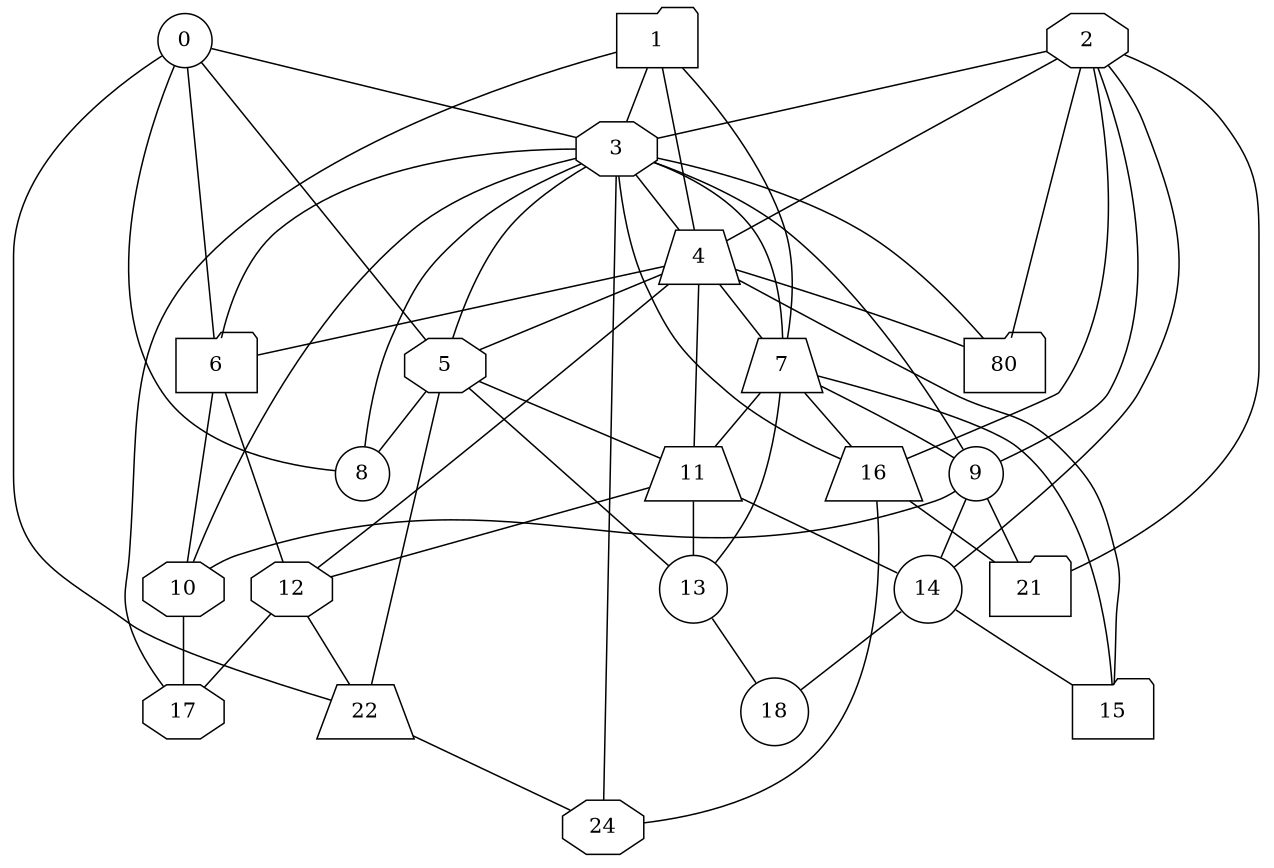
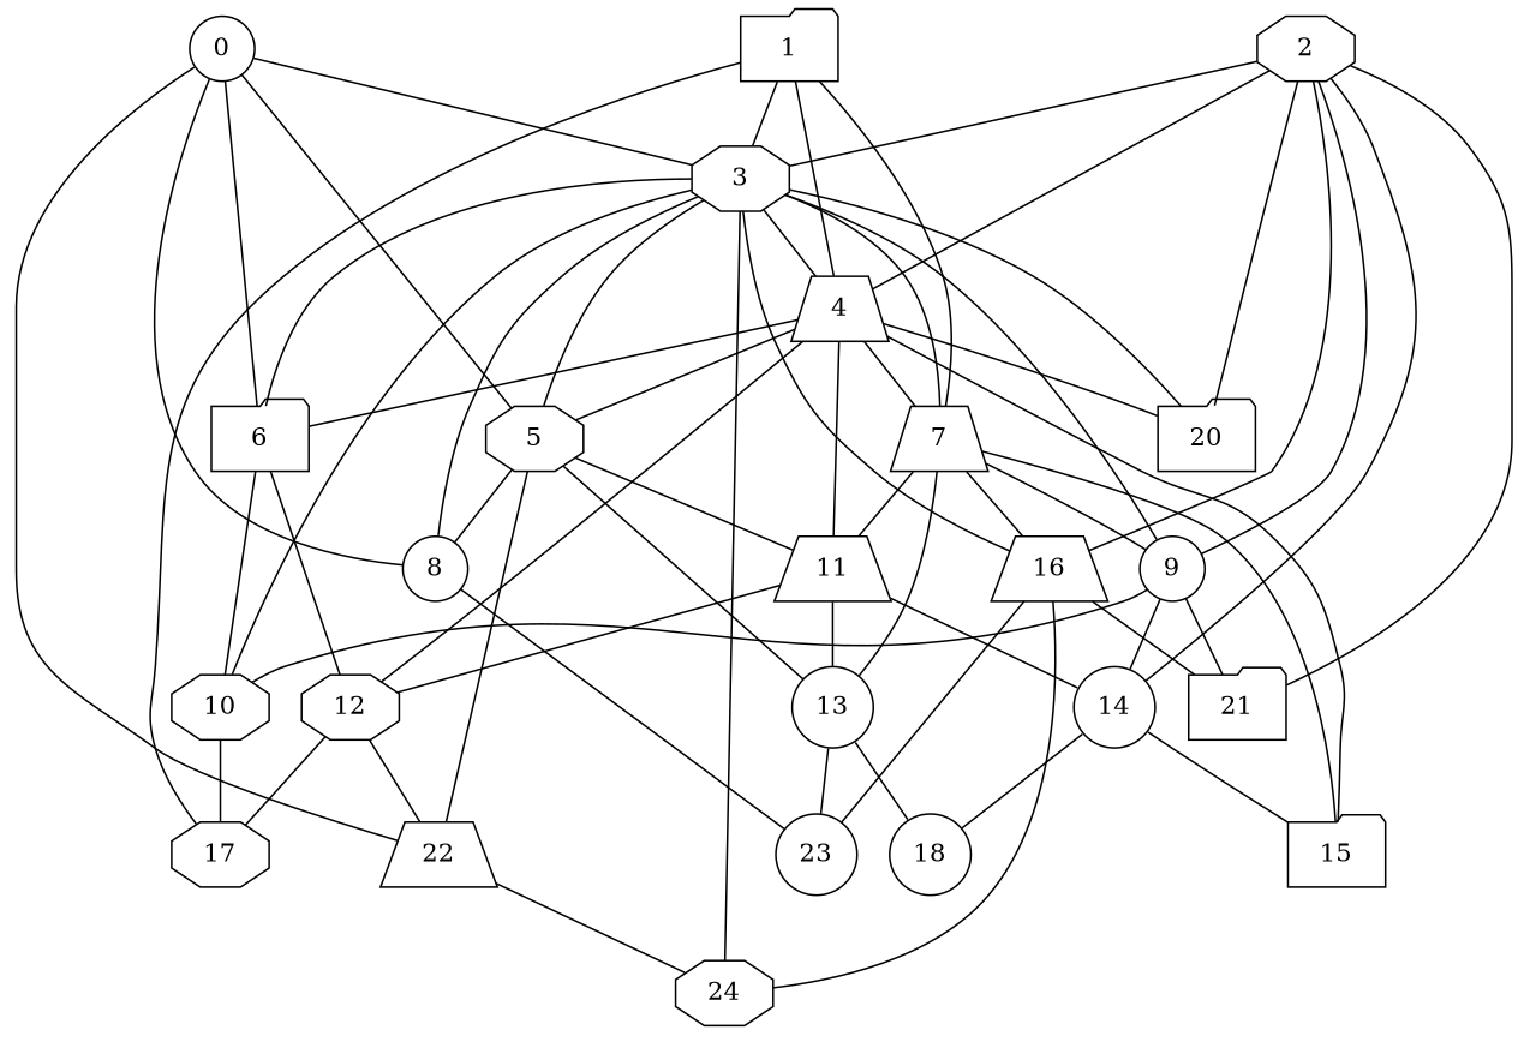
  strict graph {
    node [shape=octagon]
    edge [is_available=True prob=1.0]
    3
    0 [shape=circle]
    5
    6 [shape=folder]
    8 [shape=circle]
    22 [shape=trapezium]
    4 [shape=trapezium]
    7 [shape=trapezium]
    9 [shape=circle]
    16 [shape=trapezium]
-   20 [shape=folder label=80]
+   20 [shape=folder]
    10
    24
    11 [shape=trapezium]
    13 [shape=circle]
    12
+   23 [shape=circle]
    1 [shape=folder]
    17
    15 [shape=folder]
    2
    14 [shape=circle]
    21 [shape=folder]
    18 [shape=circle]
    3 -- 5 [prob=0.999236870596]
    3 -- 6 [prob=0.957665901971]
    3 -- 8 [prob=0.366047078129]
    3 -- 4 [prob=0.765532067547]
    3 -- 7 [prob=0.975391475491]
    3 -- 9
    3 -- 16 [prob=0.405441611879]
    3 -- 20 [prob=0.334637551109]
    3 -- 10
    3 -- 24 [prob=0.628634281522]
    0 -- 3 [prob=0.884705942897]
    0 -- 5
    0 -- 6 [prob=0.546862282665]
    0 -- 8
    0 -- 22 [prob=0.430909410865]
    5 -- 8 [prob=0.836742213184]
    5 -- 22 [prob=0.867759748331]
    5 -- 11
    5 -- 13
    6 -- 10 [prob=0.579459370817]
    6 -- 12
+   8 -- 23
    22 -- 24 [prob=0.0903146551336]
    4 -- 5
    4 -- 6 [prob=0.589061652551]
    4 -- 7 [prob=0.210433445009]
    4 -- 20 [prob=0.585220022655]
    4 -- 11 [prob=0.215095275028]
    4 -- 12 [prob=0.57833433957]
    4 -- 15
    7 -- 9 [prob=0.592815637542]
    7 -- 16 [prob=0.974354990281]
    7 -- 11 [prob=0.688205829498]
    7 -- 13
    7 -- 15 [prob=0.33855855579]
    9 -- 10
    9 -- 14
    9 -- 21 [prob=0.523927974181]
    16 -- 24 [prob=0.856619138723]
+   16 -- 23 [prob=0.312955666845]
    16 -- 21 [prob=0.999248555002]
    10 -- 17 [prob=0.948395762858]
    11 -- 13 [prob=0.331884560627]
    11 -- 12
    11 -- 14 [prob=0.770826133591]
+   13 -- 23 [prob=0.42078683548]
    13 -- 18 [prob=0.276325339326]
    12 -- 22 [prob=0.435394698417]
    12 -- 17 [prob=0.596815126947]
    1 -- 3 [prob=0.546820920952]
    1 -- 4 [prob=0.0383378632816]
    1 -- 7 [prob=0.596566166951]
    1 -- 17 [prob=0.00805045169695]
    2 -- 3 [prob=0.979710584528]
    2 -- 4 [prob=0.639822382275]
    2 -- 9 [prob=0.676280029496]
    2 -- 16 [prob=0.418236736424]
    2 -- 20 [prob=0.77497209299]
    2 -- 14
    2 -- 21 [prob=0.270724212729]
    14 -- 15
    14 -- 18 [prob=0.765433738871]
  }
